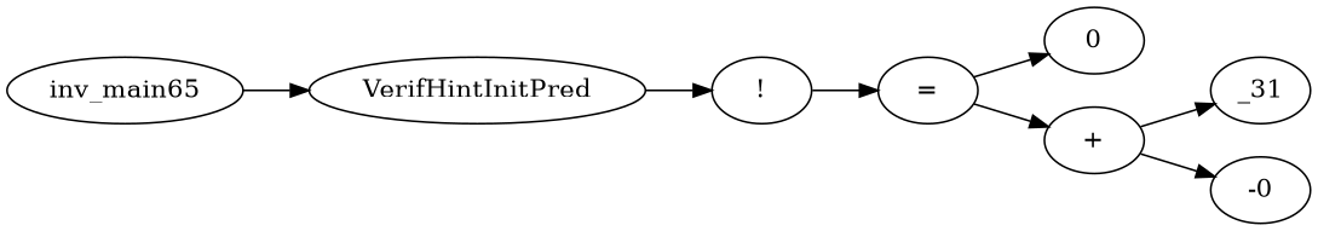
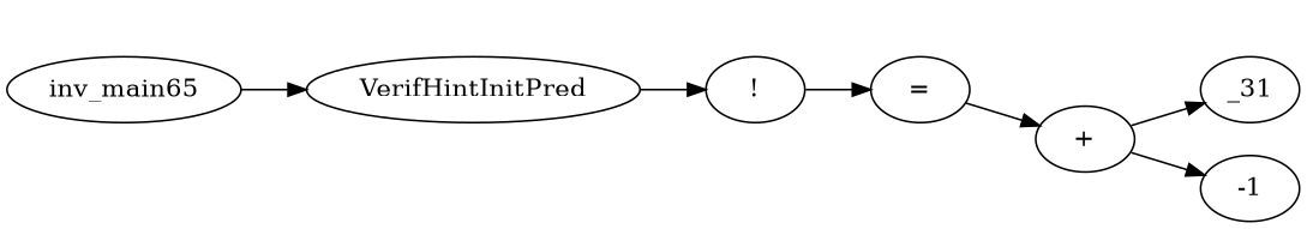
  digraph {
    rankdir=LR
    n1 [label=inv_main65]
    n2 [label=VerifHintInitPred]
    n3 [label="!"]
    n4 [label="="]
-   n5 [label=0]
    n6 [label="+"]
    n7 [label=_31]
-   n8 [label=-0]
+   n8 [label=-1]
    n1 -> n2
    n2 -> n3
    n3 -> n4
-   n4 -> n5
    n4 -> n6
    n6 -> n7
    n6 -> n8
  }
